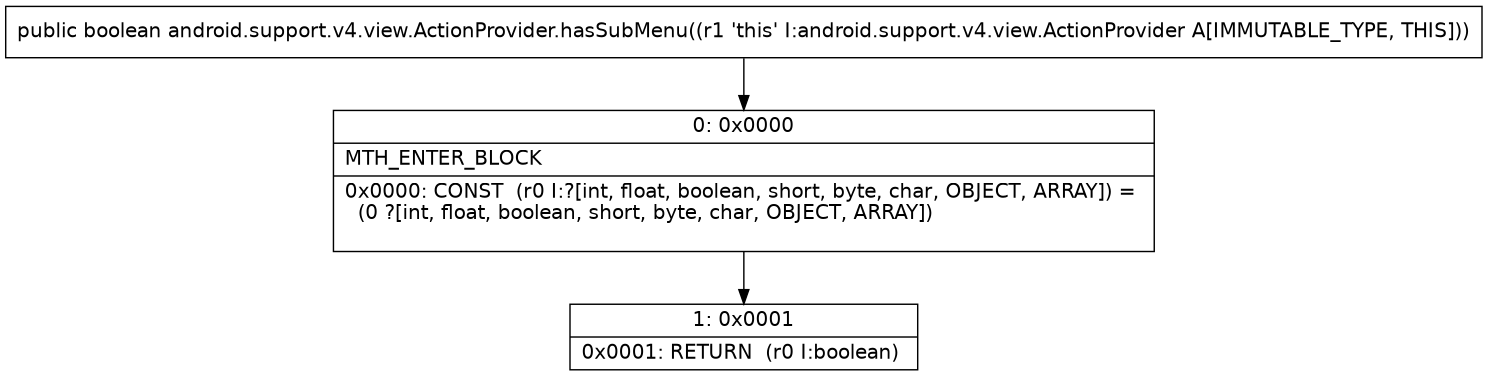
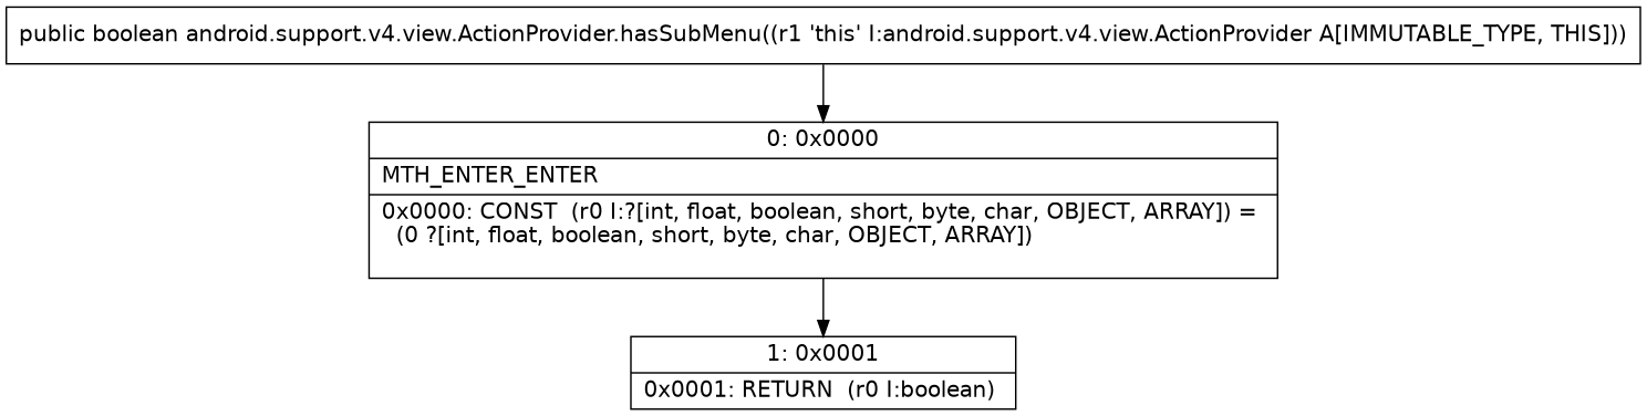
  digraph {
    fontname="DejaVu Sans"
    node [shape=record fontname="DejaVu Sans"]
    edge [fontname="DejaVu Sans"]
-   n1 [label="{0\:\ 0x0000|MTH_ENTER_BLOCK\l|0x0000: CONST  (r0 I:?[int, float, boolean, short, byte, char, OBJECT, ARRAY]) = \l  (0 ?[int, float, boolean, short, byte, char, OBJECT, ARRAY])\l \l}"]
+   n1 [label="{0\:\ 0x0000|MTH_ENTER_ENTER\l|0x0000: CONST  (r0 I:?[int, float, boolean, short, byte, char, OBJECT, ARRAY]) = \l  (0 ?[int, float, boolean, short, byte, char, OBJECT, ARRAY])\l \l}"]
    n2 [label="{1\:\ 0x0001|0x0001: RETURN  (r0 I:boolean) \l}"]
    n3 [label="{public boolean android.support.v4.view.ActionProvider.hasSubMenu((r1 'this' I:android.support.v4.view.ActionProvider A[IMMUTABLE_TYPE, THIS])) }"]
    n1 -> n2
    n3 -> n1
  }
